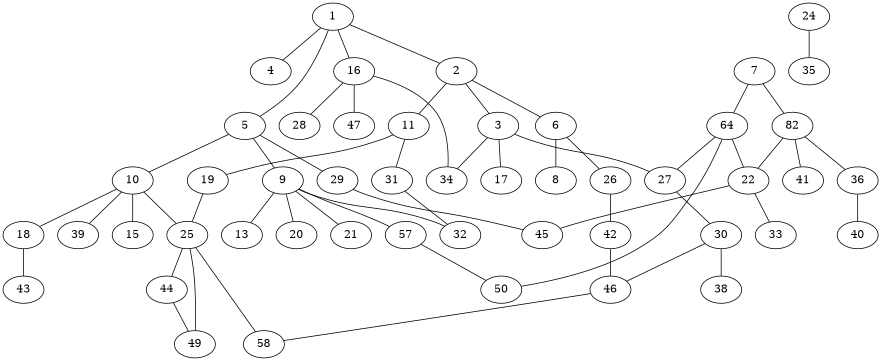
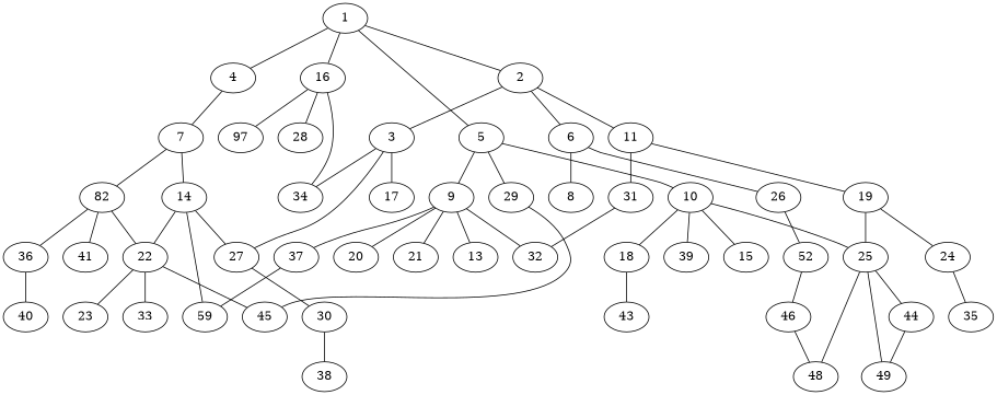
  graph {
    1
    2
    4
    5
    16
    3
    6
    11
    7
    9
    10
    29
    34
    28
-   47
+   47 [label=97]
    17
    27
    8
    26
    19
    31
    n22 [label=82]
-   14 [label=64]
+   14
    13
    20
    21
    32
-   37 [label=57]
+   37
    15
    18
    25
    39
    45
    30
-   42
+   42 [label=52]
    24
    46
    38
    22
    36
    41
-   50
+   50 [label=59]
    43
    44
-   48 [label=58]
+   48
    49
+   23
    33
    40
    35
    1 -- 2
    1 -- 4
    1 -- 5
    1 -- 16
    2 -- 3
    2 -- 6
    2 -- 11
+   4 -- 7
    5 -- 9
    5 -- 10
    5 -- 29
    16 -- 34
    16 -- 28
    16 -- 47
    3 -- 34
    3 -- 17
    3 -- 27
    6 -- 8
    6 -- 26
    11 -- 19
    11 -- 31
    7 -- n22
    7 -- 14
    9 -- 13
    9 -- 20
    9 -- 21
    9 -- 32
    9 -- 37
    10 -- 15
    10 -- 18
    10 -- 25
    10 -- 39
    29 -- 45
    27 -- 30
    26 -- 42
    19 -- 25
+   19 -- 24
    31 -- 32
    n22 -- 22
    n22 -- 36
    n22 -- 41
    14 -- 27
    14 -- 22
    14 -- 50
    37 -- 50
    18 -- 43
    25 -- 44
    25 -- 48
    25 -- 49
-   30 -- 46
    30 -- 38
    42 -- 46
    24 -- 35
    46 -- 48
    22 -- 45
+   22 -- 23
    22 -- 33
    36 -- 40
    44 -- 49
  }
